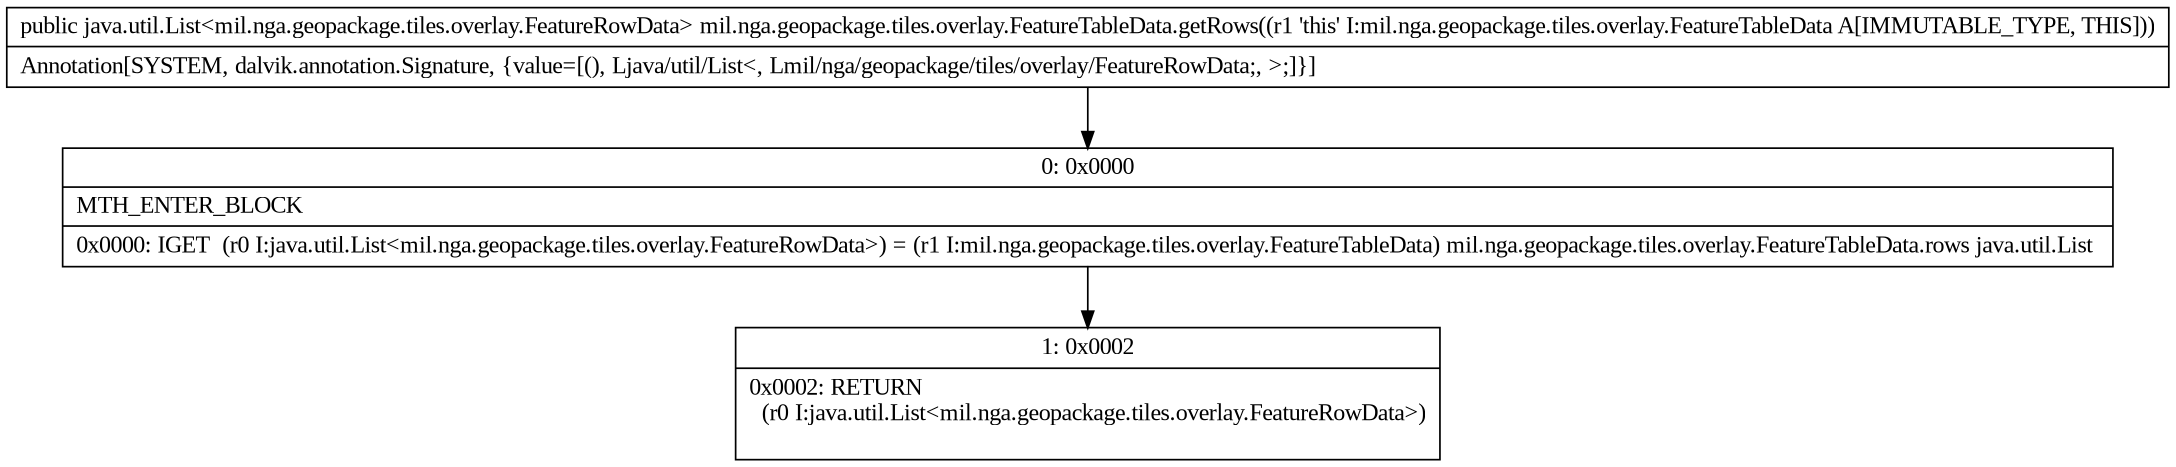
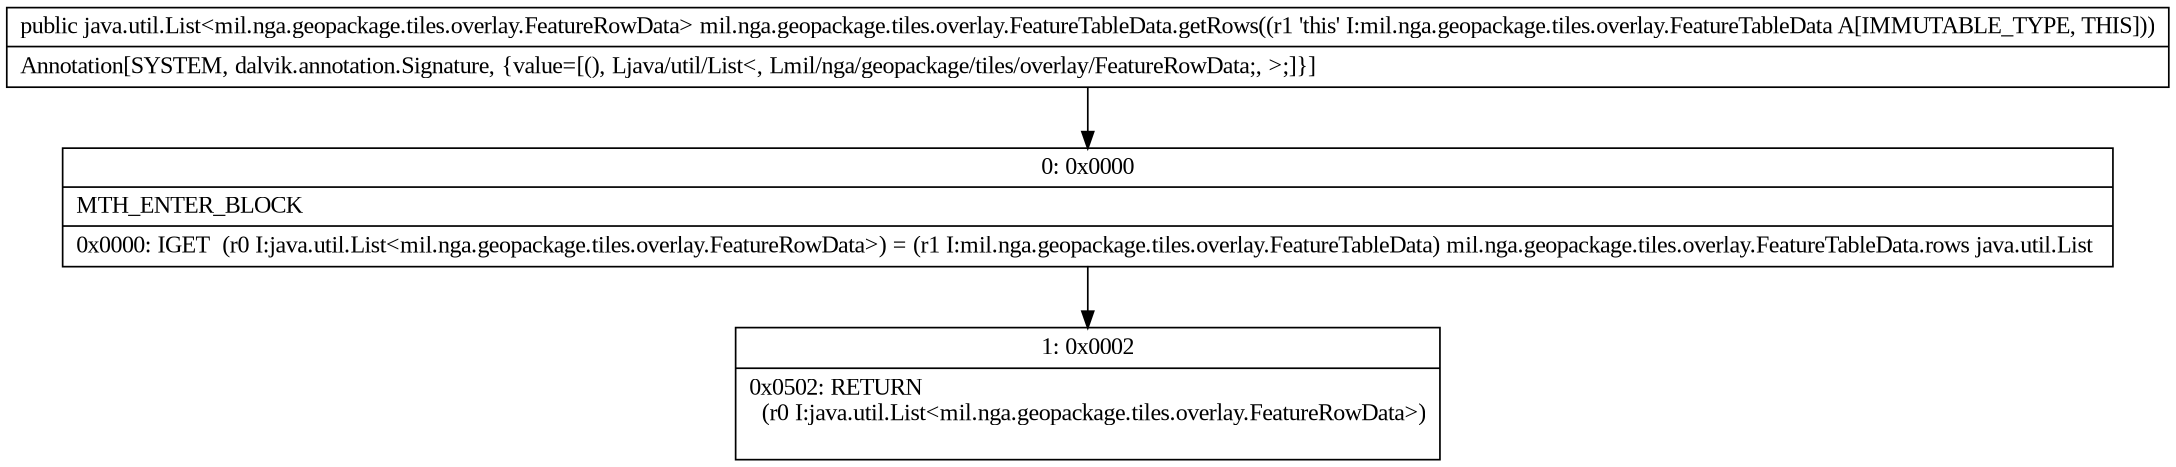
  digraph {
    fontname="Liberation Serif"
    node [shape=record fontname="Liberation Serif"]
    edge [fontname="Liberation Serif"]
    n1 [label="{0\:\ 0x0000|MTH_ENTER_BLOCK\l|0x0000: IGET  (r0 I:java.util.List\<mil.nga.geopackage.tiles.overlay.FeatureRowData\>) = (r1 I:mil.nga.geopackage.tiles.overlay.FeatureTableData) mil.nga.geopackage.tiles.overlay.FeatureTableData.rows java.util.List \l}"]
-   n2 [label="{1\:\ 0x0002|0x0002: RETURN  \l  (r0 I:java.util.List\<mil.nga.geopackage.tiles.overlay.FeatureRowData\>)\l \l}"]
+   n2 [label="{1\:\ 0x0002|0x0502: RETURN  \l  (r0 I:java.util.List\<mil.nga.geopackage.tiles.overlay.FeatureRowData\>)\l \l}"]
    n3 [label="{public java.util.List\<mil.nga.geopackage.tiles.overlay.FeatureRowData\> mil.nga.geopackage.tiles.overlay.FeatureTableData.getRows((r1 'this' I:mil.nga.geopackage.tiles.overlay.FeatureTableData A[IMMUTABLE_TYPE, THIS]))  | Annotation[SYSTEM, dalvik.annotation.Signature, \{value=[(), Ljava\/util\/List\<, Lmil\/nga\/geopackage\/tiles\/overlay\/FeatureRowData;, \>;]\}]\l}"]
    n1 -> n2
    n3 -> n1
  }
